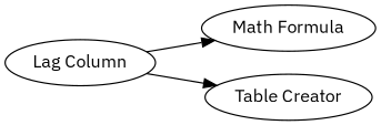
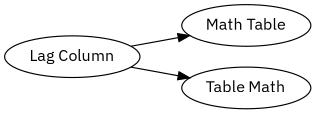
  digraph {
    fontname="IBM Plex Sans"
    rankdir=LR
    node [fontname="IBM Plex Sans"]
    edge [fontname="IBM Plex Sans"]
    n1 [label="Lag Column"]
-   n2 [label="Math Formula"]
-   n3 [label="Table Creator"]
+   n2 [label="Math Table"]
+   n3 [label="Table Math"]
    n1 -> n2
    n1 -> n3
  }
